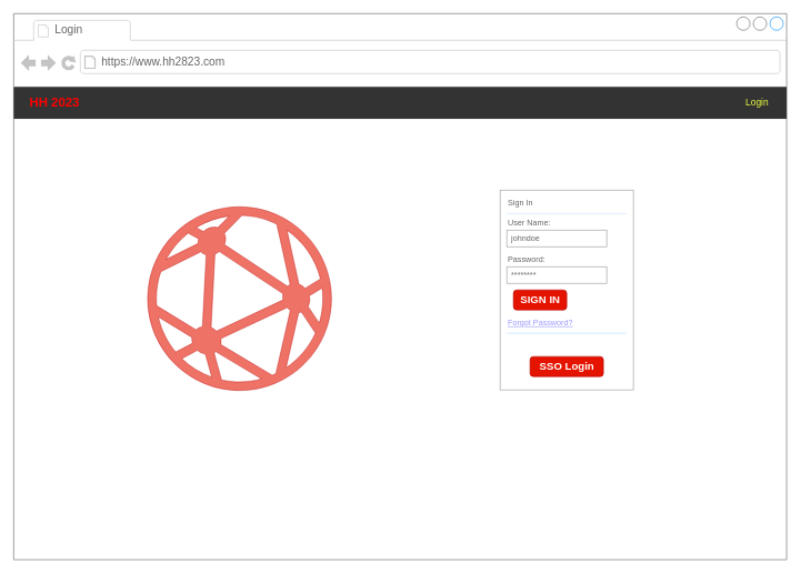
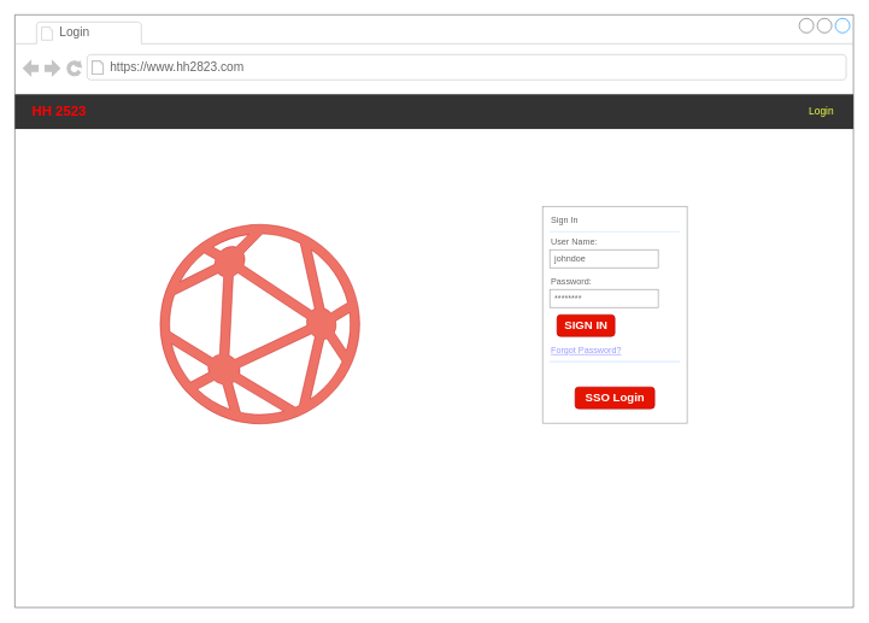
  <mxCell id="0" />
  <mxCell id="1" parent="0" />
  <mxCell id="2" value="" style="strokeWidth=1;shadow=0;dashed=0;align=center;html=1;shape=mxgraph.mockup.containers.browserWindow;rSize=0;strokeColor=#666666;strokeColor2=#008cff;strokeColor3=#c4c4c4;mainText=,;recursiveResize=0;" vertex="1" parent="1"><mxGeometry width="1160" height="820" as="geometry" x="20" y="20" /></mxCell>
  <mxCell id="3" value="Login" style="strokeWidth=1;shadow=0;dashed=0;align=center;html=1;shape=mxgraph.mockup.containers.anchor;fontSize=17;fontColor=#666666;align=left;whiteSpace=wrap;" vertex="1" parent="2"><mxGeometry x="60" y="12" width="150" height="26" as="geometry" /></mxCell>
  <mxCell id="4" value="https://www.hh2823.com" style="strokeWidth=1;shadow=0;dashed=0;align=center;html=1;shape=mxgraph.mockup.containers.anchor;rSize=0;fontSize=17;fontColor=#666666;align=left;" vertex="1" parent="2"><mxGeometry x="130" y="60" width="250" height="26" as="geometry" /></mxCell>
  <mxCell id="5" value="" style="strokeWidth=1;shadow=0;dashed=0;align=center;html=1;shape=mxgraph.mockup.forms.rrect;rSize=0;strokeColor=#999999;fillColor=#ffffff;" vertex="1" parent="2"><mxGeometry x="730" y="265" width="200" height="300" as="geometry" /></mxCell>
  <mxCell id="6" value="Sign In" style="strokeWidth=1;shadow=0;dashed=0;align=center;html=1;shape=mxgraph.mockup.forms.anchor;fontSize=12;fontColor=#666666;align=left;resizeWidth=1;spacingLeft=0;" vertex="1" parent="5"><mxGeometry width="100" height="20" relative="1" as="geometry"><mxPoint x="10" y="10" as="offset" /></mxGeometry></mxCell>
  <mxCell id="7" value="" style="shape=line;strokeColor=#ddeeff;strokeWidth=2;html=1;resizeWidth=1;" vertex="1" parent="5"><mxGeometry width="180" height="10" relative="1" as="geometry"><mxPoint x="10" y="30" as="offset" /></mxGeometry></mxCell>
  <mxCell id="8" value="User Name:" style="strokeWidth=1;shadow=0;dashed=0;align=center;html=1;shape=mxgraph.mockup.forms.anchor;fontSize=12;fontColor=#666666;align=left;resizeWidth=1;spacingLeft=0;" vertex="1" parent="5"><mxGeometry width="100" height="20" relative="1" as="geometry"><mxPoint x="10" y="40" as="offset" /></mxGeometry></mxCell>
  <mxCell id="9" value="johndoe" style="strokeWidth=1;shadow=0;dashed=0;align=center;html=1;shape=mxgraph.mockup.forms.rrect;rSize=0;strokeColor=#999999;fontColor=#666666;align=left;spacingLeft=5;resizeWidth=1;" vertex="1" parent="5"><mxGeometry width="150" height="25" relative="1" as="geometry"><mxPoint x="10" y="60" as="offset" /></mxGeometry></mxCell>
  <mxCell id="10" value="Password:" style="strokeWidth=1;shadow=0;dashed=0;align=center;html=1;shape=mxgraph.mockup.forms.anchor;fontSize=12;fontColor=#666666;align=left;resizeWidth=1;spacingLeft=0;" vertex="1" parent="5"><mxGeometry width="100" height="20" relative="1" as="geometry"><mxPoint x="10" y="95" as="offset" /></mxGeometry></mxCell>
  <mxCell id="11" value="********" style="strokeWidth=1;shadow=0;dashed=0;align=center;html=1;shape=mxgraph.mockup.forms.rrect;rSize=0;strokeColor=#999999;fontColor=#666666;align=left;spacingLeft=5;resizeWidth=1;" vertex="1" parent="5"><mxGeometry width="150" height="25" relative="1" as="geometry"><mxPoint x="10" y="115" as="offset" /></mxGeometry></mxCell>
  <mxCell id="12" value="SIGN IN" style="strokeWidth=1;shadow=0;dashed=0;align=center;html=1;shape=mxgraph.mockup.forms.rrect;rSize=5;strokeColor=#B20000;fontColor=#ffffff;fillColor=#e51400;fontSize=16;fontStyle=1;" vertex="1" parent="5"><mxGeometry y="1" width="80" height="30" relative="1" as="geometry"><mxPoint x="20" y="-150" as="offset" /></mxGeometry></mxCell>
  <mxCell id="13" value="Forgot Password?" style="strokeWidth=1;shadow=0;dashed=0;align=center;html=1;shape=mxgraph.mockup.forms.anchor;fontSize=12;fontColor=#9999ff;align=left;spacingLeft=0;fontStyle=4;resizeWidth=1;" vertex="1" parent="5"><mxGeometry y="1" width="150" height="20" relative="1" as="geometry"><mxPoint x="10" y="-110" as="offset" /></mxGeometry></mxCell>
  <mxCell id="14" value="" style="shape=line;strokeColor=#ddeeff;strokeWidth=2;html=1;resizeWidth=1;" vertex="1" parent="5"><mxGeometry y="1" width="180" height="10" relative="1" as="geometry"><mxPoint x="10" y="-90" as="offset" /></mxGeometry></mxCell>
  <mxCell id="15" value="SSO Login" style="strokeWidth=1;shadow=0;dashed=0;align=center;html=1;shape=mxgraph.mockup.forms.rrect;rSize=5;strokeColor=#B20000;fontColor=#ffffff;fillColor=#e51400;fontSize=16;fontStyle=1;" vertex="1" parent="5"><mxGeometry y="1" width="110" height="30" relative="1" as="geometry"><mxPoint x="45" y="-50" as="offset" /></mxGeometry></mxCell>
  <mxCell id="16" value="" style="sketch=0;html=1;aspect=fixed;strokeColor=#B20000;shadow=0;fillColor=#e51400;verticalAlign=top;labelPosition=center;verticalLabelPosition=bottom;shape=mxgraph.gcp2.network;fontColor=#ffffff;opacity=60;" vertex="1" parent="2"><mxGeometry x="201" y="290" width="276" height="276" as="geometry" /></mxCell>
- <mxCell id="17" value="&lt;b&gt;&lt;font style=&quot;font-size: 19px;&quot; color=&quot;#ff0000&quot;&gt;HH 2023&lt;/font&gt;&lt;/b&gt;" style="shape=rect;strokeColor=none;fillColor=#333333;fontColor=#FFFFFF;align=left;spacing=16;fontSize=13;spacingLeft=8;whiteSpace=wrap;html=1;" vertex="1" parent="2"><mxGeometry y="110" width="1160" height="48" as="geometry" /></mxCell>
+ <mxCell id="17" value="&lt;b&gt;&lt;font style=&quot;font-size: 19px;&quot; color=&quot;#ff0000&quot;&gt;HH 2523&lt;/font&gt;&lt;/b&gt;" style="shape=rect;strokeColor=none;fillColor=#333333;fontColor=#FFFFFF;align=left;spacing=16;fontSize=13;spacingLeft=8;whiteSpace=wrap;html=1;" vertex="1" parent="2"><mxGeometry y="110" width="1160" height="48" as="geometry" /></mxCell>
  <mxCell id="18" value="Login" style="text;verticalAlign=middle;align=center;fontColor=#EEFF41;fontSize=14;resizeHeight=1;whiteSpace=wrap;html=1;" vertex="1" parent="17"><mxGeometry x="1" width="88" height="48" relative="1" as="geometry"><mxPoint x="-88" as="offset" /></mxGeometry></mxCell>
